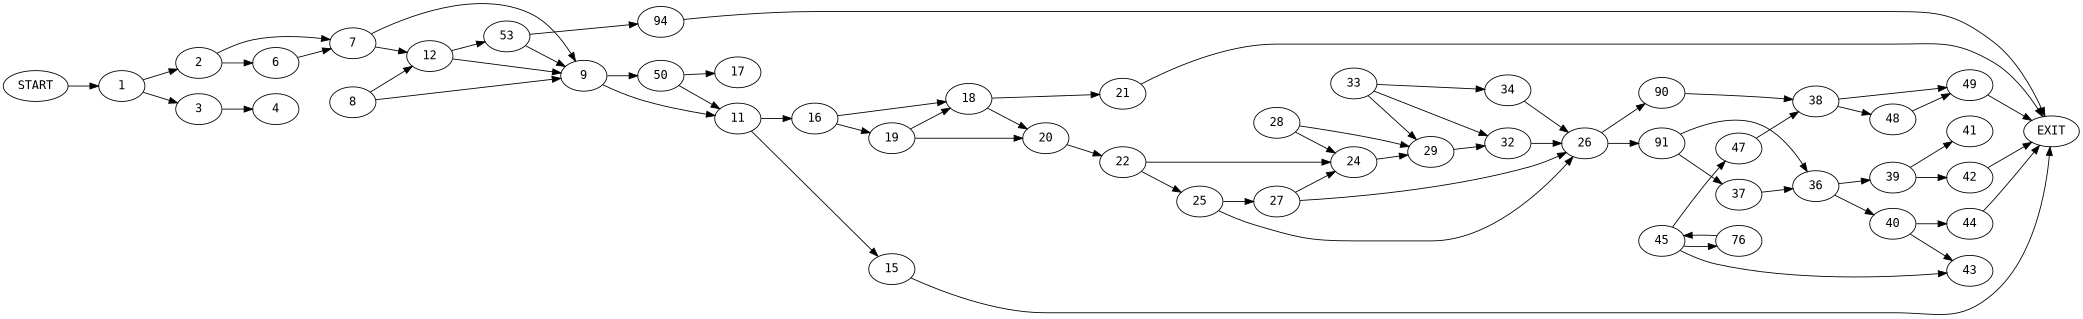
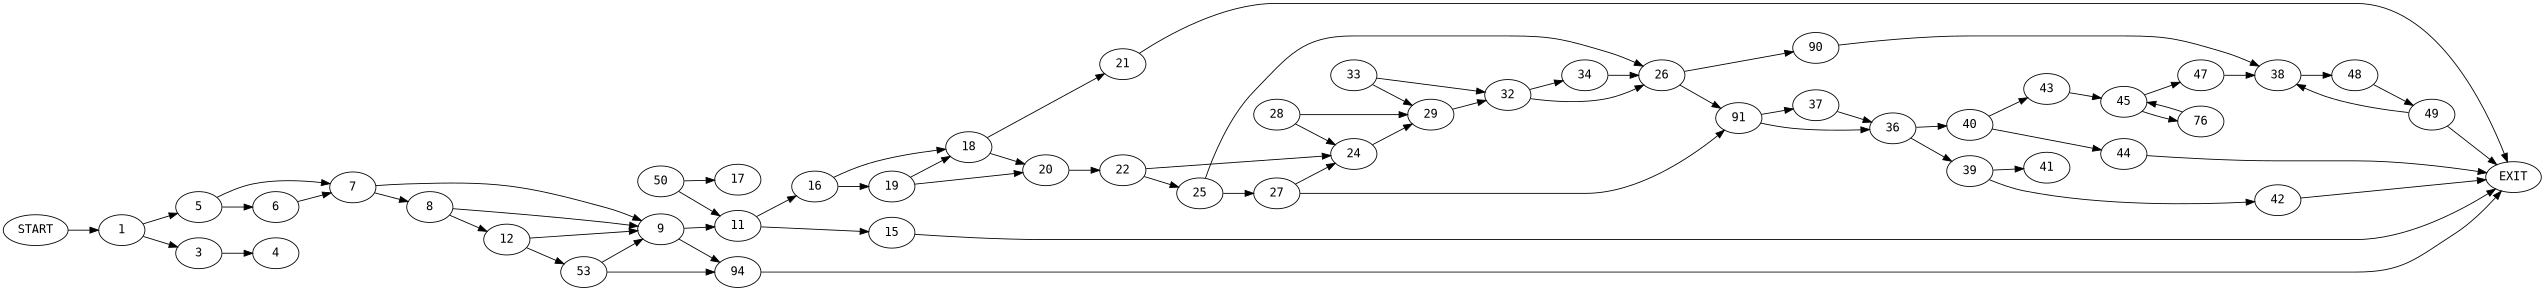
  digraph {
    fontname="DejaVu Sans Mono"
    rankdir=LR
    node [fontname="DejaVu Sans Mono"]
    edge [fontname="DejaVu Sans Mono"]
    n1 [label=START]
    1
-   2
+   2 [label=5]
    3
    n5 [label=EXIT]
    6
    7
    4
    8
    9
    12
    n12 [label=50]
    11
    n14 [label=53]
    17
    15
    16
    18
    19
    n20 [label=94]
    20
    21
    22
    24
    25
    29
    26
    27
    28
    32
    n31 [label=90]
    n32 [label=91]
    38
    36
    37
    34
    33
    48
    49
    39
    40
    41
    42
    43
    44
    45
    n47 [label=76]
    47
    n1 -> 1
    1 -> 2
    1 -> 3
    2 -> 6
    2 -> 7
    3 -> 4
    6 -> 7
-   7 -> 12
+   7 -> 8
    7 -> 9
    8 -> 9
    8 -> 12
-   9 -> n12
+   9 -> n20
    9 -> 11
    12 -> 9
    12 -> n14
    n12 -> 11
    n12 -> 17
    11 -> 15
    11 -> 16
    n14 -> 9
    n14 -> n20
    15 -> n5
    16 -> 18
    16 -> 19
    18 -> 20
    18 -> 21
    19 -> 18
    19 -> 20
    n20 -> n5
    20 -> 22
    21 -> n5
    22 -> 24
    22 -> 25
    24 -> 29
    25 -> 26
    25 -> 27
    29 -> 32
    26 -> n31
    26 -> n32
    27 -> 24
-   27 -> 26
+   27 -> n32
    28 -> 24
    28 -> 29
    32 -> 26
-   33 -> 34
+   32 -> 34
    n31 -> 38
    n32 -> 36
    n32 -> 37
    38 -> 48
-   38 -> 49
+   49 -> 38
    36 -> 39
    36 -> 40
    37 -> 36
    34 -> 26
    33 -> 29
    33 -> 32
    48 -> 49
    49 -> n5
    39 -> 41
    39 -> 42
    40 -> 43
    40 -> 44
    42 -> n5
-   45 -> 43
+   43 -> 45
    44 -> n5
    45 -> n47
    45 -> 47
    n47 -> 45
    47 -> 38
  }
